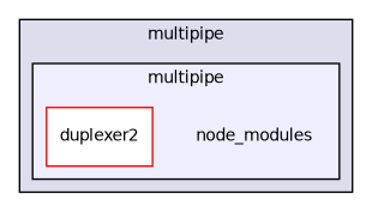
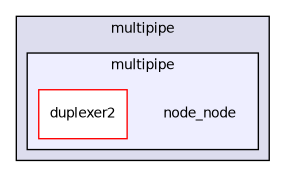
  digraph {
    compound=true
    node [fontname=Helvetica fontsize=10]
-   n1 [label=node_modules shape=plaintext]
+   n1 [label=node_node shape=plaintext]
    n2 [color=red fillcolor=white label=duplexer2 shape=box style=filled]
    subgraph cluster_1 {
      bgcolor="#ddddee"
      fontname=Helvetica
      fontsize=10
      label=multipipe
      pencolor=black
      subgraph cluster_2 {
        bgcolor="#eeeeff"
        fontname=Helvetica
        fontsize=10
        pencolor=black
        n1
        n2
      }
    }
  }
